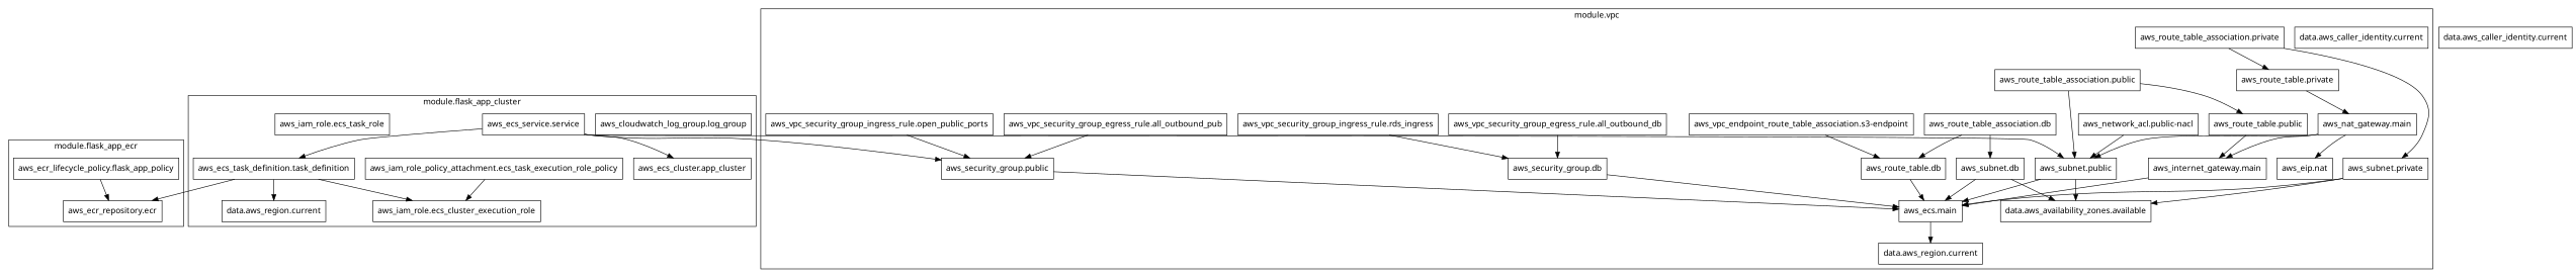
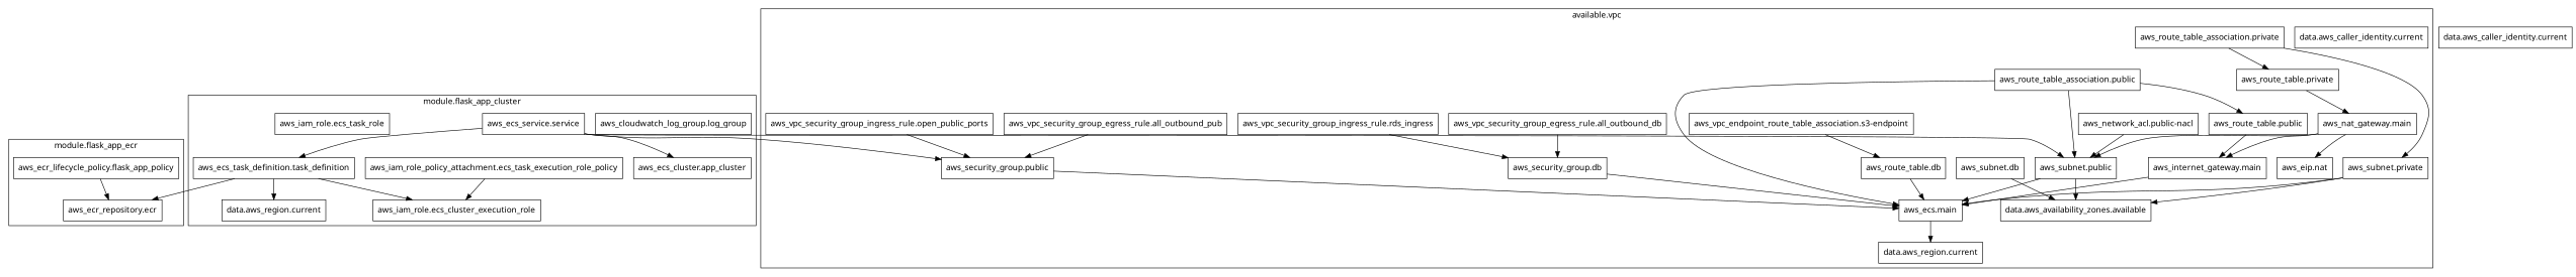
  digraph {
    rankdir=TB
    node [fontname="sans-serif" shape=rect]
    n1 [label="data.aws_region.current"]
    n2 [label="aws_cloudwatch_log_group.log_group"]
    n3 [label="aws_ecs_cluster.app_cluster"]
    n4 [label="aws_ecs_service.service"]
    n5 [label="aws_ecs_task_definition.task_definition"]
    n6 [label="aws_iam_role.ecs_cluster_execution_role"]
    n7 [label="aws_iam_role.ecs_task_role"]
    n8 [label="aws_iam_role_policy_attachment.ecs_task_execution_role_policy"]
    n9 [label="aws_ecr_lifecycle_policy.flask_app_policy"]
    n10 [label="aws_ecr_repository.ecr"]
    n11 [label="data.aws_availability_zones.available"]
    n12 [label="data.aws_caller_identity.current"]
    n13 [label="data.aws_region.current"]
    n14 [label="aws_eip.nat"]
    n15 [label="aws_internet_gateway.main"]
    n16 [label="aws_nat_gateway.main"]
    n17 [label="aws_network_acl.public-nacl"]
    n18 [label="aws_route_table.db"]
    n19 [label="aws_route_table.private"]
    n20 [label="aws_route_table.public"]
-   n21 [label="aws_route_table_association.db"]
    n22 [label="aws_route_table_association.private"]
    n23 [label="aws_route_table_association.public"]
    n24 [label="aws_security_group.db"]
    n25 [label="aws_security_group.public"]
    n26 [label="aws_subnet.db"]
    n27 [label="aws_subnet.private"]
    n28 [label="aws_subnet.public"]
    n29 [label="aws_ecs.main"]
    n30 [label="aws_vpc_endpoint_route_table_association.s3-endpoint"]
    n31 [label="aws_vpc_security_group_egress_rule.all_outbound_db"]
    n32 [label="aws_vpc_security_group_egress_rule.all_outbound_pub"]
    n33 [label="aws_vpc_security_group_ingress_rule.open_public_ports"]
    n34 [label="aws_vpc_security_group_ingress_rule.rds_ingress"]
    n35 [label="data.aws_caller_identity.current"]
    subgraph cluster_1 {
      fontname="sans-serif"
      label="module.flask_app_cluster"
      n1
      n2
      n3
      n4
      n5
      n6
      n7
      n8
    }
    subgraph cluster_2 {
      fontname="sans-serif"
      label="module.flask_app_ecr"
      n9
      n10
    }
    subgraph cluster_3 {
      fontname="sans-serif"
-     label="module.vpc"
+     label="available.vpc"
      n11
      n12
      n13
      n14
      n15
      n16
      n17
      n18
      n19
      n20
-     n21
      n22
      n23
      n24
      n25
      n26
      n27
      n28
      n29
      n30
      n31
      n32
      n33
      n34
    }
    n4 -> n3
    n4 -> n5
    n4 -> n25
    n4 -> n28
    n5 -> n1
    n5 -> n6
    n5 -> n10
    n8 -> n6
    n9 -> n10
    n15 -> n29
    n16 -> n14
    n16 -> n15
    n16 -> n28
    n17 -> n28
    n18 -> n29
    n19 -> n16
    n20 -> n15
-   n21 -> n18
-   n21 -> n26
    n22 -> n19
    n22 -> n27
    n23 -> n20
    n23 -> n28
    n24 -> n29
    n25 -> n29
    n26 -> n11
-   n26 -> n29
+   n23 -> n29
    n27 -> n11
    n27 -> n29
    n28 -> n11
    n28 -> n29
    n29 -> n13
    n30 -> n18
    n31 -> n24
    n32 -> n25
    n33 -> n25
    n34 -> n24
  }
